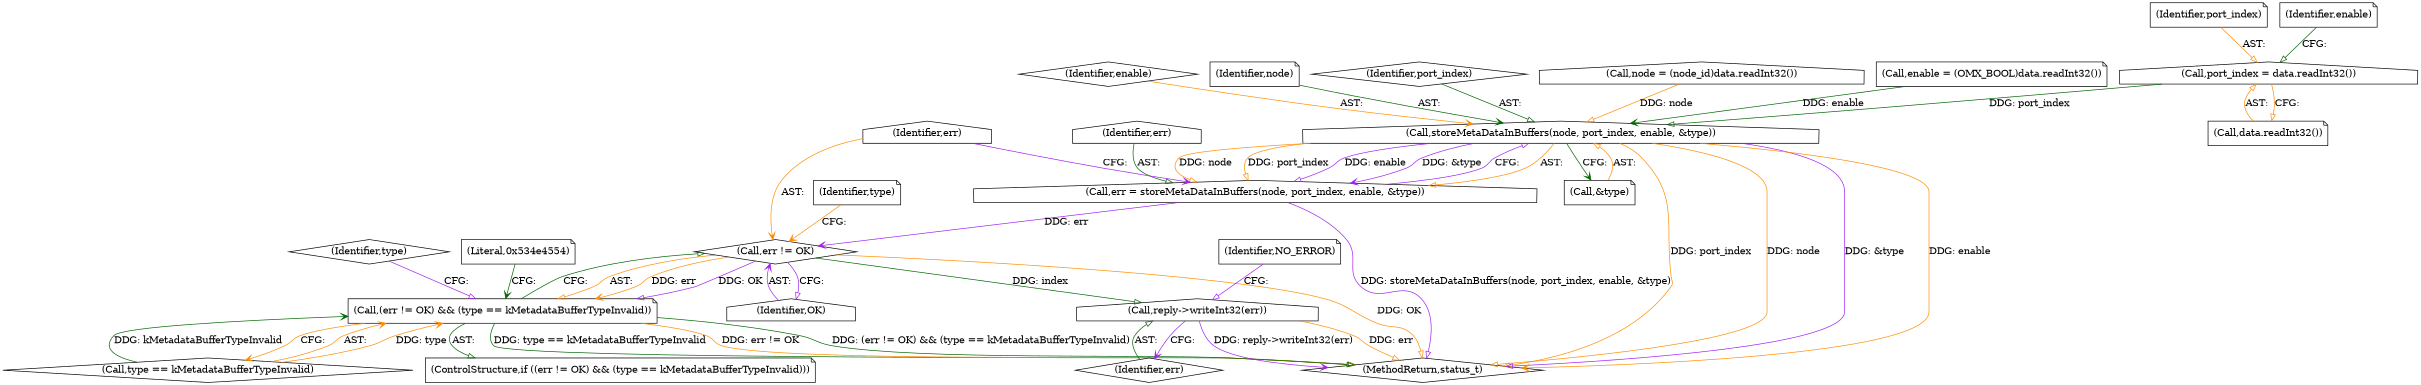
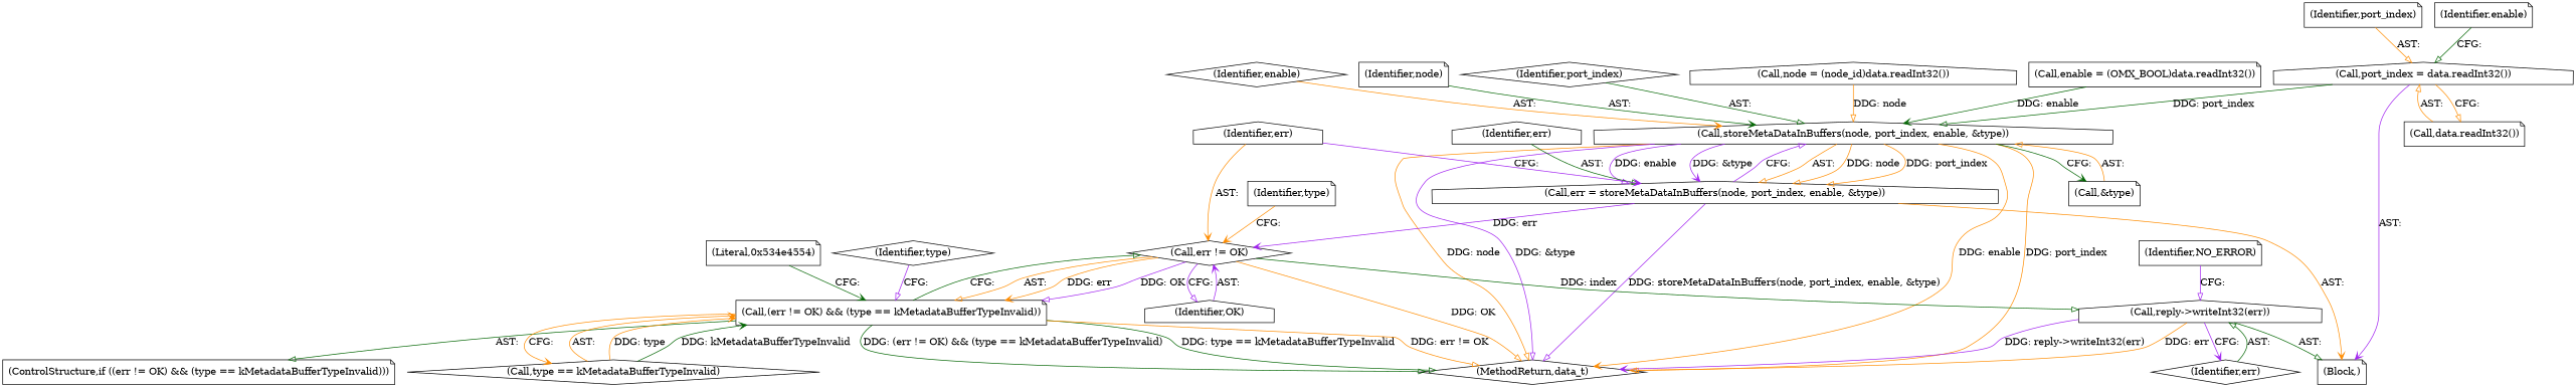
  digraph {
    node [shape=note]
    edge [arrowhead=onormal color=darkorange]
    n1 [label="(Call,port_index = data.readInt32())" shape=house]
    n2 [label="(Call,storeMetaDataInBuffers(node, port_index, enable, &type))" shape=house]
+   n3 [label="(Block,)"]
    n4 [label="(Call,data.readInt32())"]
    n5 [label="(Call,err = storeMetaDataInBuffers(node, port_index, enable, &type))" shape=house]
-   n6 [label="(MethodReturn,status_t)" shape=diamond]
+   n6 [label="(MethodReturn,data_t)" shape=diamond]
    n7 [label="(Call,&type)"]
    n8 [label="(Call,err != OK)" shape=diamond]
    n9 [label="(Call,(err != OK) && (type == kMetadataBufferTypeInvalid))"]
    n10 [label="(Call,reply->writeInt32(err))" shape=house]
    n11 [label="(Identifier,OK)" shape=house]
    n12 [label="(ControlStructure,if ((err != OK) && (type == kMetadataBufferTypeInvalid)))"]
    n13 [label="(Call,type == kMetadataBufferTypeInvalid)" shape=diamond]
    n14 [label="(Identifier,err)" shape=diamond]
    n15 [label="(Identifier,port_index)" shape=diamond]
    n16 [label="(Identifier,port_index)"]
    n17 [label="(Identifier,err)" shape=house]
    n18 [label="(Call,node = (node_id)data.readInt32())" shape=house]
    n19 [label="(Identifier,err)" shape=house]
    n20 [label="(Identifier,type)" shape=diamond]
    n21 [label="(Identifier,NO_ERROR)"]
    n22 [label="(Identifier,type)"]
    n23 [label="(Call,enable = (OMX_BOOL)data.readInt32())"]
    n24 [label="(Identifier,enable)" shape=diamond]
    n25 [label="(Identifier,node)"]
    n26 [label="(Literal,0x534e4554)"]
    n27 [label="(Identifier,enable)"]
    n1 -> n2 [color=darkgreen label="DDG: port_index"]
+   n1 -> n3 [arrowhead=vee color=purple label="AST: "]
    n1 -> n4 [label="CFG: "]
    n2 -> n5 [label="AST: "]
    n2 -> n5 [label="DDG: node"]
    n2 -> n5 [label="DDG: port_index"]
    n2 -> n5 [color=purple label="DDG: enable"]
    n2 -> n5 [arrowhead=vee color=purple label="DDG: &type"]
    n2 -> n6 [label="DDG: port_index"]
    n2 -> n6 [label="DDG: node"]
    n2 -> n6 [color=purple label="DDG: &type"]
    n2 -> n6 [arrowhead=vee label="DDG: enable"]
    n2 -> n7 [arrowhead=vee color=darkgreen label="CFG: "]
    n4 -> n1 [label="AST: "]
    n5 -> n2 [color=purple label="CFG: "]
+   n5 -> n3 [arrowhead=vee label="AST: "]
    n5 -> n6 [color=purple label="DDG: storeMetaDataInBuffers(node, port_index, enable, &type)"]
    n5 -> n8 [arrowhead=vee color=purple label="DDG: err"]
    n7 -> n2 [label="AST: "]
    n8 -> n6 [label="DDG: OK"]
    n8 -> n9 [label="AST: "]
    n8 -> n9 [arrowhead=vee label="DDG: err"]
    n8 -> n9 [color=purple label="DDG: OK"]
    n8 -> n10 [color=darkgreen label="DDG: index"]
    n8 -> n11 [color=purple label="CFG: "]
    n9 -> n6 [color=darkgreen label="DDG: type == kMetadataBufferTypeInvalid"]
    n9 -> n6 [label="DDG: err != OK"]
    n9 -> n6 [color=darkgreen label="DDG: (err != OK) && (type == kMetadataBufferTypeInvalid)"]
    n9 -> n8 [color=darkgreen label="CFG: "]
    n9 -> n12 [color=darkgreen label="AST: "]
    n9 -> n13 [arrowhead=vee label="CFG: "]
+   n10 -> n3 [color=darkgreen label="AST: "]
    n10 -> n6 [arrowhead=vee color=purple label="DDG: reply->writeInt32(err)"]
    n10 -> n6 [label="DDG: err"]
    n10 -> n14 [arrowhead=vee color=purple label="CFG: "]
    n11 -> n8 [arrowhead=vee color=purple label="AST: "]
    n13 -> n9 [arrowhead=vee label="AST: "]
    n13 -> n9 [arrowhead=vee label="DDG: type"]
    n13 -> n9 [arrowhead=vee color=darkgreen label="DDG: kMetadataBufferTypeInvalid"]
    n14 -> n10 [color=darkgreen label="AST: "]
    n15 -> n2 [color=darkgreen label="AST: "]
    n16 -> n1 [label="AST: "]
    n17 -> n5 [color=darkgreen label="AST: "]
    n18 -> n2 [label="DDG: node"]
    n19 -> n5 [arrowhead=vee color=purple label="CFG: "]
    n19 -> n8 [arrowhead=vee label="AST: "]
    n20 -> n9 [color=purple label="CFG: "]
    n21 -> n10 [color=purple label="CFG: "]
    n22 -> n8 [arrowhead=vee label="CFG: "]
    n23 -> n2 [arrowhead=vee color=darkgreen label="DDG: enable"]
    n24 -> n2 [arrowhead=vee label="AST: "]
    n25 -> n2 [arrowhead=vee color=darkgreen label="AST: "]
    n26 -> n9 [arrowhead=vee color=darkgreen label="CFG: "]
    n27 -> n1 [color=darkgreen label="CFG: "]
  }
